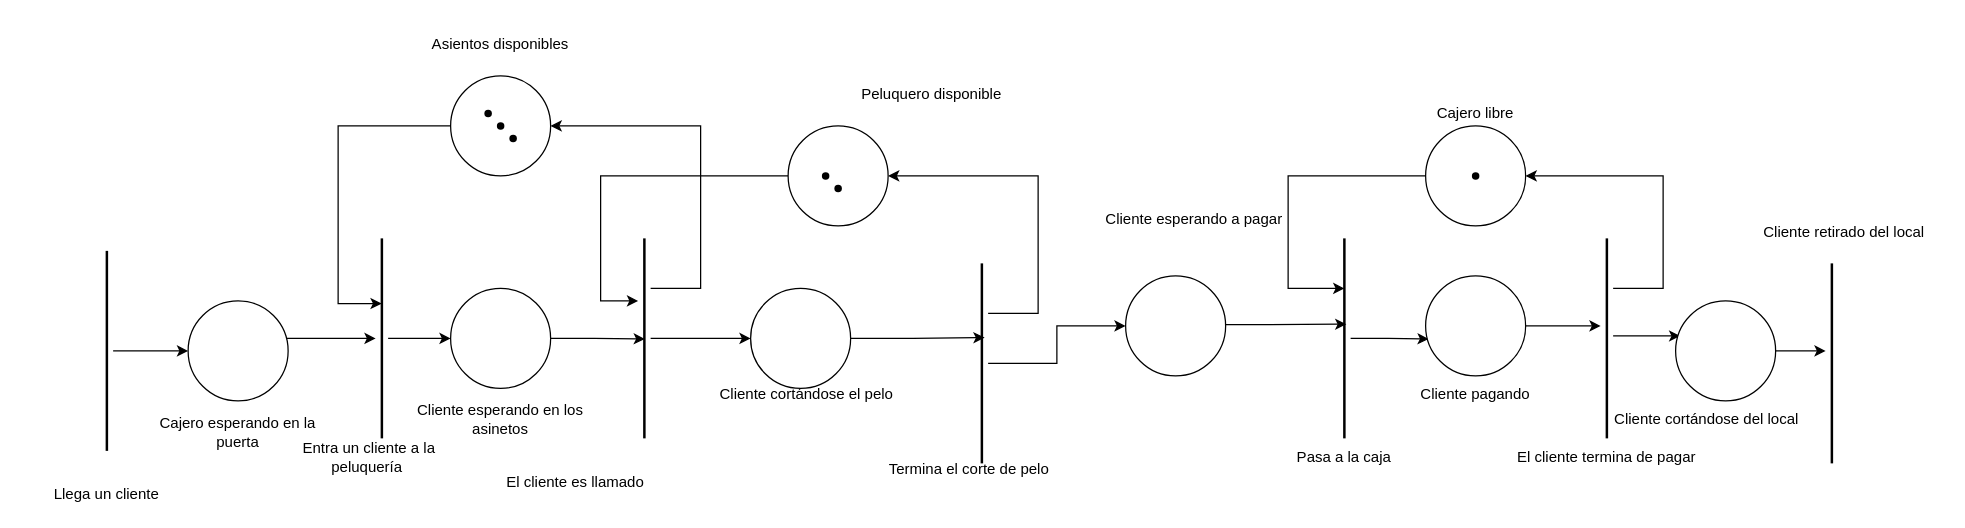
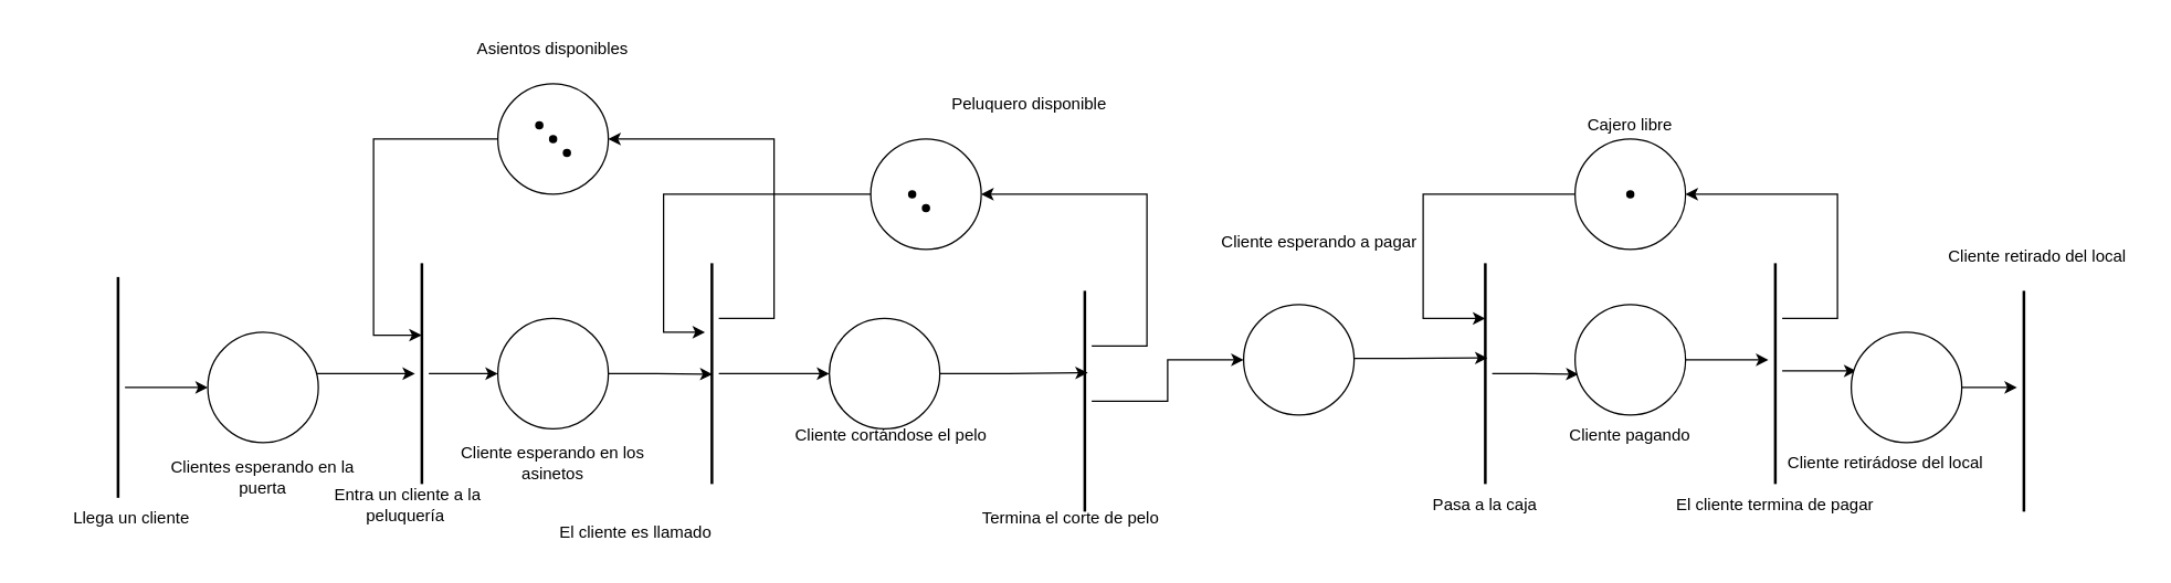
  <mxCell id="0" />
  <mxCell id="1" parent="0" />
  <mxCell id="2" style="edgeStyle=orthogonalEdgeStyle;rounded=0;orthogonalLoop=1;jettySize=auto;html=1;entryX=0;entryY=0.5;entryDx=0;entryDy=0;" edge="1" parent="1" source="3" target="5"><mxGeometry relative="1" as="geometry" /></mxCell>
  <mxCell id="3" value="" style="line;strokeWidth=2;direction=south;html=1;" vertex="1" parent="1"><mxGeometry x="80" y="200" width="10" height="160" as="geometry" /></mxCell>
  <mxCell id="4" style="edgeStyle=orthogonalEdgeStyle;rounded=0;orthogonalLoop=1;jettySize=auto;html=1;" edge="1" parent="1" source="5" target="9"><mxGeometry relative="1" as="geometry"><Array as="points"><mxPoint x="250" y="270" /><mxPoint x="250" y="270" /></Array></mxGeometry></mxCell>
  <mxCell id="5" value="" style="ellipse;whiteSpace=wrap;html=1;aspect=fixed;" vertex="1" parent="1"><mxGeometry x="150" y="240" width="80" height="80" as="geometry" /></mxCell>
  <mxCell id="6" style="edgeStyle=orthogonalEdgeStyle;rounded=0;orthogonalLoop=1;jettySize=auto;html=1;entryX=0.503;entryY=0.459;entryDx=0;entryDy=0;entryPerimeter=0;" edge="1" parent="1" source="7" target="14"><mxGeometry relative="1" as="geometry" /></mxCell>
  <mxCell id="7" value="" style="ellipse;whiteSpace=wrap;html=1;aspect=fixed;" vertex="1" parent="1"><mxGeometry x="360" y="230" width="80" height="80" as="geometry" /></mxCell>
  <mxCell id="8" style="edgeStyle=orthogonalEdgeStyle;rounded=0;orthogonalLoop=1;jettySize=auto;html=1;entryX=0;entryY=0.5;entryDx=0;entryDy=0;" edge="1" parent="1" source="9" target="7"><mxGeometry relative="1" as="geometry" /></mxCell>
  <mxCell id="9" value="" style="line;strokeWidth=2;direction=south;html=1;" vertex="1" parent="1"><mxGeometry x="300" y="190" width="10" height="160" as="geometry" /></mxCell>
  <mxCell id="10" style="edgeStyle=orthogonalEdgeStyle;rounded=0;orthogonalLoop=1;jettySize=auto;html=1;entryX=0.326;entryY=0.518;entryDx=0;entryDy=0;entryPerimeter=0;" edge="1" parent="1" source="11" target="9"><mxGeometry relative="1" as="geometry"><Array as="points"><mxPoint x="270" y="100" /><mxPoint x="270" y="242" /></Array></mxGeometry></mxCell>
  <mxCell id="11" value="" style="ellipse;whiteSpace=wrap;html=1;aspect=fixed;" vertex="1" parent="1"><mxGeometry x="360" y="60" width="80" height="80" as="geometry" /></mxCell>
  <mxCell id="12" style="edgeStyle=orthogonalEdgeStyle;rounded=0;orthogonalLoop=1;jettySize=auto;html=1;entryX=1;entryY=0.5;entryDx=0;entryDy=0;" edge="1" parent="1" source="14" target="11"><mxGeometry relative="1" as="geometry"><Array as="points"><mxPoint x="560" y="230" /><mxPoint x="560" y="100" /></Array></mxGeometry></mxCell>
  <mxCell id="13" style="edgeStyle=orthogonalEdgeStyle;rounded=0;orthogonalLoop=1;jettySize=auto;html=1;" edge="1" parent="1" source="14" target="16"><mxGeometry relative="1" as="geometry" /></mxCell>
  <mxCell id="14" value="" style="line;strokeWidth=2;direction=south;html=1;" vertex="1" parent="1"><mxGeometry x="510" y="190" width="10" height="160" as="geometry" /></mxCell>
  <mxCell id="15" style="edgeStyle=orthogonalEdgeStyle;rounded=0;orthogonalLoop=1;jettySize=auto;html=1;entryX=0.371;entryY=0.282;entryDx=0;entryDy=0;entryPerimeter=0;" edge="1" parent="1" source="16" target="19"><mxGeometry relative="1" as="geometry" /></mxCell>
  <mxCell id="16" value="" style="ellipse;whiteSpace=wrap;html=1;aspect=fixed;" vertex="1" parent="1"><mxGeometry x="600" y="230" width="80" height="80" as="geometry" /></mxCell>
  <mxCell id="17" style="edgeStyle=orthogonalEdgeStyle;rounded=0;orthogonalLoop=1;jettySize=auto;html=1;entryX=1;entryY=0.5;entryDx=0;entryDy=0;" edge="1" parent="1" source="19" target="32"><mxGeometry relative="1" as="geometry"><Array as="points"><mxPoint x="830" y="250" /><mxPoint x="830" y="140" /></Array></mxGeometry></mxCell>
  <mxCell id="18" style="edgeStyle=orthogonalEdgeStyle;rounded=0;orthogonalLoop=1;jettySize=auto;html=1;entryX=0;entryY=0.5;entryDx=0;entryDy=0;" edge="1" parent="1" source="19" target="37"><mxGeometry relative="1" as="geometry" /></mxCell>
  <mxCell id="19" value="" style="line;strokeWidth=2;direction=south;html=1;" vertex="1" parent="1"><mxGeometry x="780" y="210" width="10" height="160" as="geometry" /></mxCell>
- <mxCell id="20" value="Llega un cliente" style="text;html=1;strokeColor=none;fillColor=none;align=center;verticalAlign=middle;whiteSpace=wrap;rounded=0;" vertex="1" parent="1"><mxGeometry x="10" y="380" width="150" height="30" as="geometry" /></mxCell>
- <mxCell id="21" value="Cajero esperando en la puerta" style="text;html=1;strokeColor=none;fillColor=none;align=center;verticalAlign=middle;whiteSpace=wrap;rounded=0;" vertex="1" parent="1"><mxGeometry x="115" y="330" width="150" height="30" as="geometry" /></mxCell>
+ <mxCell id="20" value="Llega un cliente" style="text;html=1;strokeColor=none;fillColor=none;align=center;verticalAlign=middle;whiteSpace=wrap;rounded=0;" vertex="1" parent="1"><mxGeometry x="20" y="360" width="150" height="30" as="geometry" /></mxCell>
+ <mxCell id="21" value="Clientes esperando en la puerta" style="text;html=1;strokeColor=none;fillColor=none;align=center;verticalAlign=middle;whiteSpace=wrap;rounded=0;" vertex="1" parent="1"><mxGeometry x="115" y="330" width="150" height="30" as="geometry" /></mxCell>
  <mxCell id="22" value="Entra un cliente a la peluquería&amp;nbsp;" style="text;html=1;strokeColor=none;fillColor=none;align=center;verticalAlign=middle;whiteSpace=wrap;rounded=0;" vertex="1" parent="1"><mxGeometry x="220" y="350" width="150" height="30" as="geometry" /></mxCell>
  <mxCell id="23" value="Cliente esperando en los asinetos" style="text;html=1;strokeColor=none;fillColor=none;align=center;verticalAlign=middle;whiteSpace=wrap;rounded=0;" vertex="1" parent="1"><mxGeometry x="325" y="320" width="150" height="30" as="geometry" /></mxCell>
  <mxCell id="24" value="El cliente es llamado" style="text;html=1;strokeColor=none;fillColor=none;align=center;verticalAlign=middle;whiteSpace=wrap;rounded=0;" vertex="1" parent="1"><mxGeometry x="385" y="370" width="150" height="30" as="geometry" /></mxCell>
  <mxCell id="25" value="" style="shape=waypoint;sketch=0;fillStyle=solid;size=6;pointerEvents=1;points=[];fillColor=none;resizable=0;rotatable=0;perimeter=centerPerimeter;snapToPoint=1;" vertex="1" parent="1"><mxGeometry x="370" y="70" width="40" height="40" as="geometry" /></mxCell>
  <mxCell id="26" value="" style="shape=waypoint;sketch=0;fillStyle=solid;size=6;pointerEvents=1;points=[];fillColor=none;resizable=0;rotatable=0;perimeter=centerPerimeter;snapToPoint=1;" vertex="1" parent="1"><mxGeometry x="380" y="80" width="40" height="40" as="geometry" /></mxCell>
  <mxCell id="27" value="" style="shape=waypoint;sketch=0;fillStyle=solid;size=6;pointerEvents=1;points=[];fillColor=none;resizable=0;rotatable=0;perimeter=centerPerimeter;snapToPoint=1;" vertex="1" parent="1"><mxGeometry x="390" y="90" width="40" height="40" as="geometry" /></mxCell>
  <mxCell id="28" value="Asientos disponibles" style="text;html=1;strokeColor=none;fillColor=none;align=center;verticalAlign=middle;whiteSpace=wrap;rounded=0;" vertex="1" parent="1"><mxGeometry x="325" y="20" width="150" height="30" as="geometry" /></mxCell>
  <mxCell id="29" value="Cliente cortándose el pelo" style="text;html=1;strokeColor=none;fillColor=none;align=center;verticalAlign=middle;whiteSpace=wrap;rounded=0;" vertex="1" parent="1"><mxGeometry x="570" y="300" width="150" height="30" as="geometry" /></mxCell>
  <mxCell id="30" value="Termina el corte de pelo" style="text;html=1;strokeColor=none;fillColor=none;align=center;verticalAlign=middle;whiteSpace=wrap;rounded=0;" vertex="1" parent="1"><mxGeometry x="700" y="360" width="150" height="30" as="geometry" /></mxCell>
  <mxCell id="31" style="edgeStyle=orthogonalEdgeStyle;rounded=0;orthogonalLoop=1;jettySize=auto;html=1;" edge="1" parent="1" source="32" target="14"><mxGeometry relative="1" as="geometry"><Array as="points"><mxPoint x="480" y="140" /><mxPoint x="480" y="240" /></Array></mxGeometry></mxCell>
  <mxCell id="32" value="" style="ellipse;whiteSpace=wrap;html=1;aspect=fixed;" vertex="1" parent="1"><mxGeometry x="630" y="100" width="80" height="80" as="geometry" /></mxCell>
  <mxCell id="33" value="" style="shape=waypoint;sketch=0;fillStyle=solid;size=6;pointerEvents=1;points=[];fillColor=none;resizable=0;rotatable=0;perimeter=centerPerimeter;snapToPoint=1;" vertex="1" parent="1"><mxGeometry x="640" y="120" width="40" height="40" as="geometry" /></mxCell>
  <mxCell id="34" value="" style="shape=waypoint;sketch=0;fillStyle=solid;size=6;pointerEvents=1;points=[];fillColor=none;resizable=0;rotatable=0;perimeter=centerPerimeter;snapToPoint=1;" vertex="1" parent="1"><mxGeometry x="650" y="130" width="40" height="40" as="geometry" /></mxCell>
  <mxCell id="35" value="Peluquero disponible" style="text;html=1;strokeColor=none;fillColor=none;align=center;verticalAlign=middle;whiteSpace=wrap;rounded=0;" vertex="1" parent="1"><mxGeometry x="670" y="60" width="150" height="30" as="geometry" /></mxCell>
  <mxCell id="36" style="edgeStyle=orthogonalEdgeStyle;rounded=0;orthogonalLoop=1;jettySize=auto;html=1;entryX=0.429;entryY=0.341;entryDx=0;entryDy=0;entryPerimeter=0;" edge="1" parent="1" source="37" target="40"><mxGeometry relative="1" as="geometry"><Array as="points"><mxPoint x="1000" y="259" /><mxPoint x="1000" y="259" /></Array></mxGeometry></mxCell>
  <mxCell id="37" value="" style="ellipse;whiteSpace=wrap;html=1;aspect=fixed;" vertex="1" parent="1"><mxGeometry x="900" y="220" width="80" height="80" as="geometry" /></mxCell>
  <mxCell id="38" value="Cliente esperando a pagar" style="text;html=1;strokeColor=none;fillColor=none;align=center;verticalAlign=middle;whiteSpace=wrap;rounded=0;" vertex="1" parent="1"><mxGeometry x="880" y="160" width="150" height="30" as="geometry" /></mxCell>
  <mxCell id="39" style="edgeStyle=orthogonalEdgeStyle;rounded=0;orthogonalLoop=1;jettySize=auto;html=1;entryX=0.031;entryY=0.631;entryDx=0;entryDy=0;entryPerimeter=0;" edge="1" parent="1" source="40" target="43"><mxGeometry relative="1" as="geometry" /></mxCell>
  <mxCell id="40" value="" style="line;strokeWidth=2;direction=south;html=1;" vertex="1" parent="1"><mxGeometry x="1070" y="190" width="10" height="160" as="geometry" /></mxCell>
  <mxCell id="41" value="Pasa a la caja" style="text;html=1;strokeColor=none;fillColor=none;align=center;verticalAlign=middle;whiteSpace=wrap;rounded=0;" vertex="1" parent="1"><mxGeometry x="1000" y="350" width="150" height="30" as="geometry" /></mxCell>
  <mxCell id="42" style="edgeStyle=orthogonalEdgeStyle;rounded=0;orthogonalLoop=1;jettySize=auto;html=1;" edge="1" parent="1" source="43" target="47"><mxGeometry relative="1" as="geometry"><Array as="points"><mxPoint x="1260" y="260" /><mxPoint x="1260" y="260" /></Array></mxGeometry></mxCell>
  <mxCell id="43" value="" style="ellipse;whiteSpace=wrap;html=1;aspect=fixed;" vertex="1" parent="1"><mxGeometry x="1140" y="220" width="80" height="80" as="geometry" /></mxCell>
  <mxCell id="44" value="Cliente pagando" style="text;html=1;strokeColor=none;fillColor=none;align=center;verticalAlign=middle;whiteSpace=wrap;rounded=0;" vertex="1" parent="1"><mxGeometry x="1105" y="300" width="150" height="30" as="geometry" /></mxCell>
  <mxCell id="45" style="edgeStyle=orthogonalEdgeStyle;rounded=0;orthogonalLoop=1;jettySize=auto;html=1;entryX=1;entryY=0.5;entryDx=0;entryDy=0;" edge="1" parent="1" source="47" target="49"><mxGeometry relative="1" as="geometry"><Array as="points"><mxPoint x="1330" y="230" /><mxPoint x="1330" y="140" /></Array></mxGeometry></mxCell>
  <mxCell id="46" style="edgeStyle=orthogonalEdgeStyle;rounded=0;orthogonalLoop=1;jettySize=auto;html=1;entryX=0.046;entryY=0.351;entryDx=0;entryDy=0;entryPerimeter=0;" edge="1" parent="1" source="47" target="55"><mxGeometry relative="1" as="geometry"><Array as="points"><mxPoint x="1300" y="268" /><mxPoint x="1300" y="268" /></Array></mxGeometry></mxCell>
  <mxCell id="47" value="" style="line;strokeWidth=2;direction=south;html=1;" vertex="1" parent="1"><mxGeometry x="1280" y="190" width="10" height="160" as="geometry" /></mxCell>
  <mxCell id="48" style="edgeStyle=orthogonalEdgeStyle;rounded=0;orthogonalLoop=1;jettySize=auto;html=1;entryX=0.25;entryY=0.5;entryDx=0;entryDy=0;entryPerimeter=0;" edge="1" parent="1" source="49" target="40"><mxGeometry relative="1" as="geometry"><Array as="points"><mxPoint x="1030" y="140" /><mxPoint x="1030" y="230" /></Array></mxGeometry></mxCell>
  <mxCell id="49" value="" style="ellipse;whiteSpace=wrap;html=1;aspect=fixed;" vertex="1" parent="1"><mxGeometry x="1140" y="100" width="80" height="80" as="geometry" /></mxCell>
  <mxCell id="50" value="" style="shape=waypoint;sketch=0;fillStyle=solid;size=6;pointerEvents=1;points=[];fillColor=none;resizable=0;rotatable=0;perimeter=centerPerimeter;snapToPoint=1;" vertex="1" parent="1"><mxGeometry x="1160" y="120" width="40" height="40" as="geometry" /></mxCell>
  <mxCell id="51" value="Cajero libre" style="text;html=1;strokeColor=none;fillColor=none;align=center;verticalAlign=middle;whiteSpace=wrap;rounded=0;" vertex="1" parent="1"><mxGeometry x="1105" y="75" width="150" height="30" as="geometry" /></mxCell>
  <mxCell id="52" value="El cliente termina de pagar" style="text;html=1;strokeColor=none;fillColor=none;align=center;verticalAlign=middle;whiteSpace=wrap;rounded=0;" vertex="1" parent="1"><mxGeometry x="1210" y="350" width="150" height="30" as="geometry" /></mxCell>
  <mxCell id="53" value="" style="line;strokeWidth=2;direction=south;html=1;" vertex="1" parent="1"><mxGeometry x="1460" y="210" width="10" height="160" as="geometry" /></mxCell>
  <mxCell id="54" style="edgeStyle=orthogonalEdgeStyle;rounded=0;orthogonalLoop=1;jettySize=auto;html=1;" edge="1" parent="1" source="55" target="53"><mxGeometry relative="1" as="geometry"><Array as="points"><mxPoint x="1450" y="280" /><mxPoint x="1450" y="280" /></Array></mxGeometry></mxCell>
  <mxCell id="55" value="" style="ellipse;whiteSpace=wrap;html=1;aspect=fixed;" vertex="1" parent="1"><mxGeometry x="1340" y="240" width="80" height="80" as="geometry" /></mxCell>
- <mxCell id="56" value="Cliente cortándose del local" style="text;html=1;strokeColor=none;fillColor=none;align=center;verticalAlign=middle;whiteSpace=wrap;rounded=0;" vertex="1" parent="1"><mxGeometry x="1290" y="320" width="150" height="30" as="geometry" /></mxCell>
+ <mxCell id="56" value="Cliente retirádose del local" style="text;html=1;strokeColor=none;fillColor=none;align=center;verticalAlign=middle;whiteSpace=wrap;rounded=0;" vertex="1" parent="1"><mxGeometry x="1290" y="320" width="150" height="30" as="geometry" /></mxCell>
  <mxCell id="57" value="Cliente retirado del local" style="text;html=1;strokeColor=none;fillColor=none;align=center;verticalAlign=middle;whiteSpace=wrap;rounded=0;" vertex="1" parent="1"><mxGeometry x="1400" y="170" width="150" height="30" as="geometry" /></mxCell>
